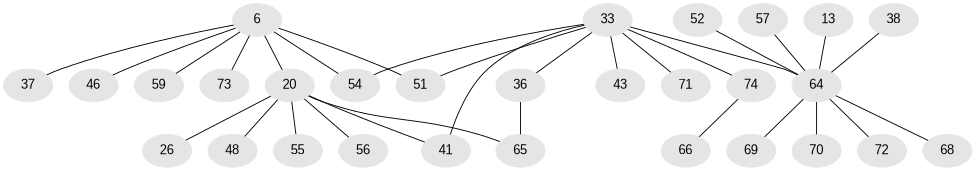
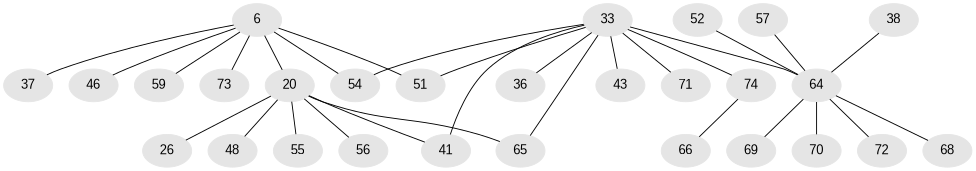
  graph {
    fontname="Liberation Sans"
    node [color=gray90 fontname="Liberation Sans" style=filled]
    edge [fontname="Liberation Sans"]
    20 [super="+5"]
    26 [super="+8"]
    41 [super="+27"]
    48
    55
    56
    65 [super="+17+34+18+29+40+62"]
    6
    37
    46 [super="+32+45"]
    51 [super="+21+28"]
    54
    59 [super="+24+30+47"]
    73 [super="+44+67"]
    64 [super="+22+4"]
    68 [super="+11"]
    69 [super="+53"]
    70
    72 [super="+61"]
-   13
    33 [super="+1+9+10+31"]
    36
    43
    71 [super="+50"]
    74 [super="+58"]
    66 [super="+7+23+35+42+60+63"]
    38
    52
    57
    20 -- 26
    20 -- 41
    20 -- 48
    20 -- 55
    20 -- 56
    20 -- 65
    6 -- 20 [weight=2]
    6 -- 37
    6 -- 46
    6 -- 51
    6 -- 54
    6 -- 59
    6 -- 73
    64 -- 68
    64 -- 69
    64 -- 70
    64 -- 72
-   13 -- 64
    33 -- 41
-   36 -- 65
+   33 -- 65
    33 -- 51
    33 -- 54
    33 -- 64 [weight=2]
    33 -- 36
    33 -- 43
    33 -- 71
    33 -- 74
    74 -- 66
    38 -- 64
    52 -- 64
    57 -- 64
  }
